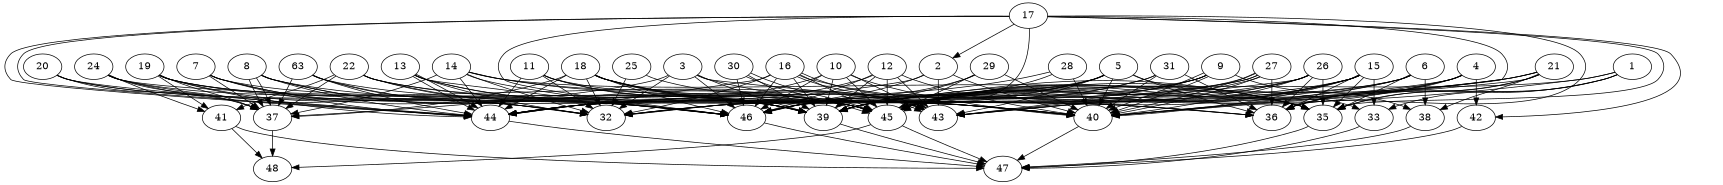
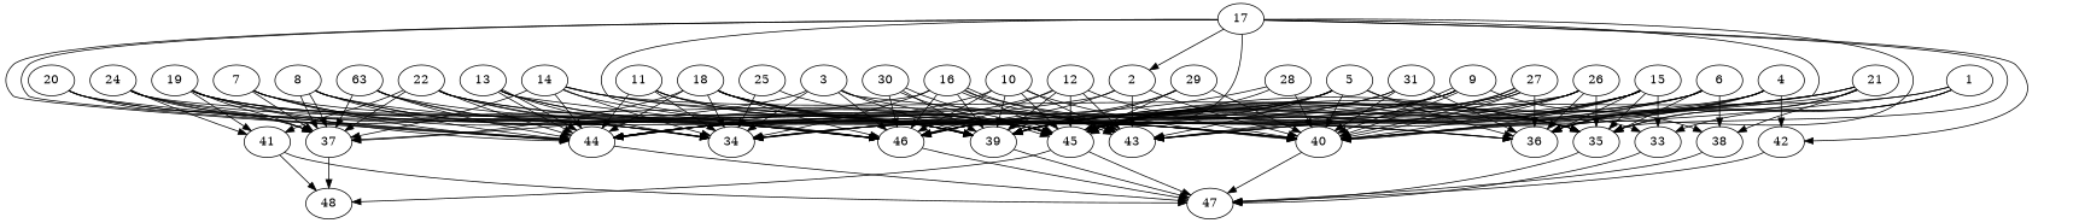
  digraph {
    node [alpha=0.10]
    1 [alpha=0.19 expect_size=258317099880595587072]
    33 [expect_size=917207461988087]
    35 [alpha=0.13 expect_size=31667449224567152]
    36 [alpha=0.07 expect_size=7148956692952869]
    44 [alpha=0.03 expect_size=79805538677463120]
    45 [alpha=0.02 expect_size=9126310762918392]
    47 [alpha=0.01 expect_size=1643963137559049]
    48 [alpha=0.03 expect_size=1213302970133673672704]
    2 [alpha=0.14 expect_size=2185032909621047552]
-   32 [expect_size=2282944430052435034112]
+   32 [expect_size=2282944430052435034112 label=34]
    40 [alpha=0.01 expect_size=2120804596486340870144]
    43 [alpha=0.13 expect_size=11823746558550000]
    46 [expect_size=19392646673637492]
    3 [alpha=0.14 expect_size=3538380913103739]
    37 [alpha=0.07 expect_size=1470019235886399488]
    39 [alpha=0.17 expect_size=1586877650896296192]
    4 [alpha=0.07 expect_size=288071522693165350912]
    42 [expect_size=13893791995335326]
    5 [alpha=0.13 expect_size=1108216796655209344]
    6 [alpha=0.03 expect_size=578601337123126400]
    38 [expect_size=6256381142133282]
    7 [alpha=0.03 expect_size=1176020686944419584]
    8 [alpha=0.18 expect_size=615622815943274880]
    9 [alpha=0.02 expect_size=48767007987178872]
    10 [alpha=0.07 expect_size=92042259683902960]
    11 [alpha=0.20 expect_size=8185972713804035]
    12 [alpha=0.16 expect_size=611334639350236]
    13 [alpha=0.02 expect_size=8809532551397743]
    14 [alpha=0.09 expect_size=1493151258142377508864]
    15 [alpha=0.01 expect_size=629162013758150672384]
    16 [alpha=0.16 expect_size=901295976755494912000]
    17 [alpha=0.05 expect_size=78377712139614320]
    18 [alpha=0.02 expect_size=19616972343493996]
    19 [alpha=0.01 expect_size=50188818421570800]
    41 [expect_size=473124696987296064]
    20 [alpha=0.20 expect_size=686415494226349824]
    21 [alpha=0.19 expect_size=671246565826605]
    22 [alpha=0.15 expect_size=960490186856642]
    n39 [alpha=0.20 expect_size=51461825282149840 label=63]
    24 [alpha=0.15 expect_size=1026827933979536768]
    25 [alpha=0.01 expect_size=14473787357555706]
    26 [alpha=0.09 expect_size=10020014714958252]
    27 [alpha=0.17 expect_size=61590052096807272448]
    28 [alpha=0.16 expect_size=869596938232039211008]
    29 [alpha=0.15 expect_size=29893418134743356]
    30 [alpha=0.12 expect_size=122106034659035584]
    31 [alpha=0.16 expect_size=63368070896065512]
    1 -> 33
    1 -> 35
    1 -> 36
    1 -> 44
    1 -> 45
    33 -> 47
    35 -> 47
    44 -> 47
    45 -> 47
    45 -> 48
    2 -> 32
    2 -> 40
    2 -> 43
    2 -> 46
    40 -> 47
    46 -> 47
    3 -> 35
    3 -> 32
    3 -> 40
    3 -> 46
    3 -> 37
    3 -> 39
    37 -> 48
    39 -> 47
    4 -> 36
    4 -> 45
    4 -> 32
    4 -> 40
    4 -> 39
    4 -> 42
    42 -> 47
    5 -> 33
    5 -> 36
    5 -> 44
    5 -> 45
    5 -> 32
    5 -> 40
    5 -> 43
    5 -> 46
    6 -> 35
    6 -> 45
    6 -> 32
    6 -> 40
    6 -> 46
    6 -> 38
    38 -> 47
    7 -> 44
    7 -> 45
    7 -> 32
    7 -> 46
    7 -> 37
    8 -> 44
    8 -> 45
    8 -> 40
    8 -> 37
    8 -> 37
    8 -> 39
    9 -> 44
    9 -> 45
    9 -> 40
    9 -> 40
    9 -> 43
    9 -> 39
    9 -> 38
    10 -> 44
    10 -> 45
    10 -> 40
    10 -> 43
    10 -> 46
    10 -> 39
    11 -> 36
    11 -> 44
    11 -> 45
    11 -> 32
    11 -> 39
    12 -> 44
    12 -> 45
    12 -> 40
    12 -> 43
    12 -> 46
    12 -> 39
    13 -> 44
    13 -> 44
    13 -> 45
    13 -> 32
    13 -> 46
    13 -> 39
    14 -> 35
    14 -> 44
    14 -> 45
    14 -> 32
    14 -> 46
    14 -> 37
    14 -> 39
    15 -> 33
    15 -> 35
    15 -> 36
    15 -> 44
    15 -> 45
    15 -> 40
    15 -> 43
    15 -> 46
    15 -> 39
    16 -> 35
    16 -> 44
    16 -> 45
    16 -> 32
    16 -> 43
    16 -> 43
    16 -> 46
    16 -> 39
    17 -> 35
    17 -> 36
    17 -> 44
    17 -> 44
    17 -> 45
    17 -> 2
    17 -> 40
    17 -> 46
    17 -> 42
    18 -> 35
    18 -> 44
    18 -> 45
    18 -> 32
    18 -> 40
    18 -> 43
    18 -> 46
    18 -> 37
    18 -> 39
    19 -> 44
    19 -> 45
    19 -> 32
    19 -> 40
    19 -> 46
    19 -> 37
    19 -> 41
    41 -> 47
    41 -> 48
    20 -> 44
    20 -> 46
    20 -> 37
    20 -> 39
    21 -> 35
    21 -> 36
    21 -> 44
    21 -> 40
    21 -> 43
    21 -> 39
    21 -> 38
    22 -> 36
+   22 -> 44
    22 -> 40
    22 -> 46
    22 -> 37
    22 -> 39
    22 -> 41
    n39 -> 44
    n39 -> 32
    n39 -> 40
    n39 -> 46
    n39 -> 37
    24 -> 36
    24 -> 44
    24 -> 32
    24 -> 43
    24 -> 37
    24 -> 41
    25 -> 32
    25 -> 43
    26 -> 35
    26 -> 36
    26 -> 44
    26 -> 45
    26 -> 40
    26 -> 43
    26 -> 39
    27 -> 36
    27 -> 45
    27 -> 45
    27 -> 32
    27 -> 40
    27 -> 40
    27 -> 43
    28 -> 45
    28 -> 40
    28 -> 46
    29 -> 45
    29 -> 40
    29 -> 46
    29 -> 39
    30 -> 45
    30 -> 45
    30 -> 46
    30 -> 39
    31 -> 36
    31 -> 40
    31 -> 46
    31 -> 39
  }
